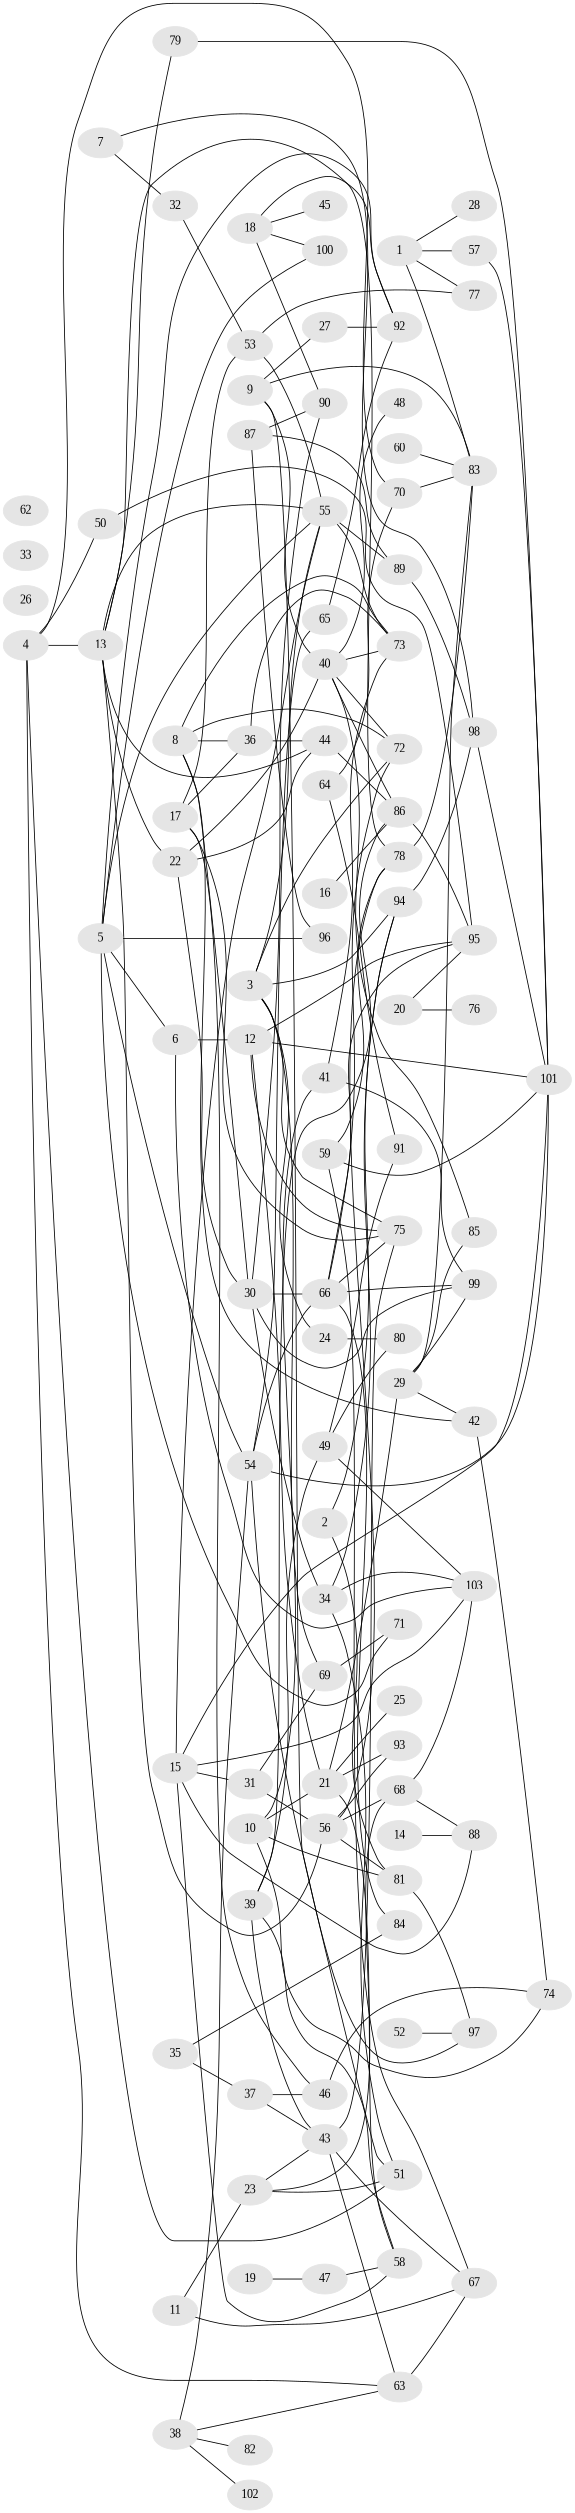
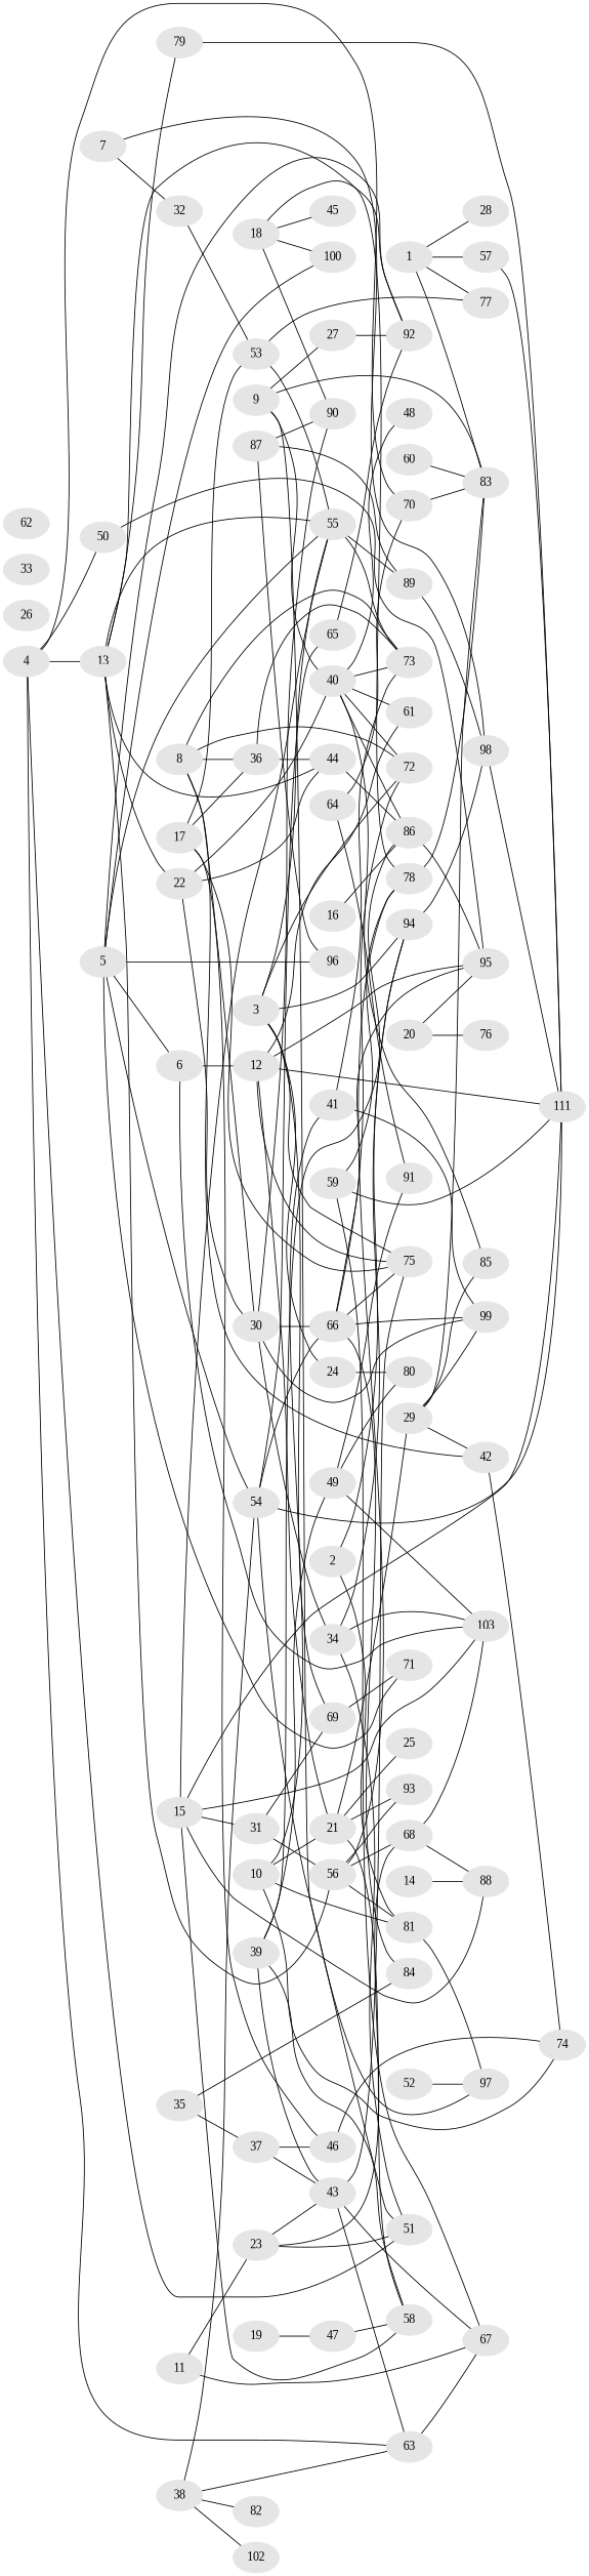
  graph {
    fontname="Liberation Serif"
    rankdir=LR
    node [color=gray90 fontname="Liberation Serif" style=filled]
    edge [fontname="Liberation Serif"]
    1
    28
    57
    77
    83
-   101
+   101 [label=111]
    2
    81
    94
    97
    98
    3
    24
    55
    69
    72
    75
    80
    73
    89
    71
    4
    13
    50
    51
    63
    70
    22
    44
    56
    78
    79
    95
    67
    5
    6
    54
    92
    96
    100
    12
    103
    66
    65
    21
+   61
    7
    32
    53
    8
    30
    36
    42
    90
    99
    34
    74
    9
    27
    40
    86
    85
    48
    10
    41
    93
    25
    29
    58
    11
    23
    43
    68
    14
    88
    15
    31
    16
    17
    46
    18
    45
    19
    47
    20
    76
    26
    84
    33
    35
    37
    38
    82
    102
    39
    49
    91
    52
    59
    60
    62
    64
    87
    1 -- 28
    1 -- 57
    1 -- 77
    1 -- 83
    57 -- 101
    2 -- 81
    2 -- 94
    81 -- 97
    94 -- 98
    98 -- 101
    3 -- 94
    3 -- 24
    3 -- 55
    3 -- 69
    3 -- 72
    3 -- 75
    24 -- 80
    55 -- 73
    55 -- 89
    69 -- 71
    89 -- 98
    4 -- 13
    4 -- 50
    4 -- 51
    4 -- 63
    4 -- 70
    13 -- 55
    13 -- 22
    13 -- 44
    13 -- 56
    13 -- 78
    13 -- 79
    50 -- 95
    63 -- 67
    70 -- 83
    22 -- 44
    22 -- 30
    22 -- 40
    44 -- 86
    56 -- 81
    56 -- 78
    56 -- 93
    56 -- 68
    78 -- 83
    79 -- 101
    5 -- 55
    5 -- 71
    5 -- 6
    5 -- 54
    5 -- 92
    5 -- 96
    5 -- 100
    6 -- 12
    6 -- 103
    54 -- 101
    54 -- 97
    54 -- 66
    54 -- 65
    12 -- 101
    12 -- 75
    12 -- 95
    12 -- 21
+   12 -- 61
    66 -- 72
    66 -- 75
    66 -- 95
    66 -- 99
    66 -- 84
    65 -- 92
    21 -- 93
    21 -- 25
    21 -- 29
    21 -- 58
    7 -- 98
    7 -- 32
    32 -- 53
    53 -- 77
    53 -- 55
    8 -- 72
    8 -- 73
    8 -- 30
    8 -- 36
    8 -- 42
    30 -- 66
    30 -- 90
    30 -- 99
    30 -- 34
    36 -- 73
    36 -- 44
    42 -- 74
    34 -- 94
    34 -- 51
    34 -- 103
    9 -- 83
    9 -- 51
    9 -- 27
    9 -- 40
    27 -- 92
    40 -- 72
    40 -- 73
+   40 -- 61
    40 -- 86
    40 -- 85
    40 -- 48
    86 -- 95
    10 -- 81
    10 -- 21
    10 -- 74
    10 -- 41
    41 -- 73
    41 -- 99
    29 -- 83
    29 -- 42
    29 -- 99
    29 -- 85
    11 -- 67
    11 -- 23
    23 -- 51
    23 -- 43
    23 -- 68
    43 -- 75
    43 -- 63
    43 -- 67
    68 -- 103
    68 -- 88
    14 -- 88
    15 -- 101
    15 -- 55
    15 -- 103
    15 -- 58
    15 -- 88
    15 -- 31
    31 -- 69
    31 -- 56
    16 -- 86
    17 -- 75
    17 -- 53
    17 -- 36
    17 -- 46
    46 -- 74
    18 -- 92
    18 -- 100
    18 -- 90
    18 -- 45
    19 -- 47
    47 -- 58
    20 -- 95
    20 -- 76
    35 -- 84
    35 -- 37
    37 -- 43
    37 -- 46
    38 -- 63
    38 -- 54
    38 -- 82
    38 -- 102
    39 -- 86
    39 -- 58
    39 -- 43
    39 -- 49
    49 -- 80
    49 -- 103
    49 -- 91
    52 -- 97
    59 -- 101
    59 -- 78
    59 -- 67
    60 -- 83
    64 -- 70
    64 -- 91
    87 -- 89
    87 -- 96
    87 -- 90
  }
